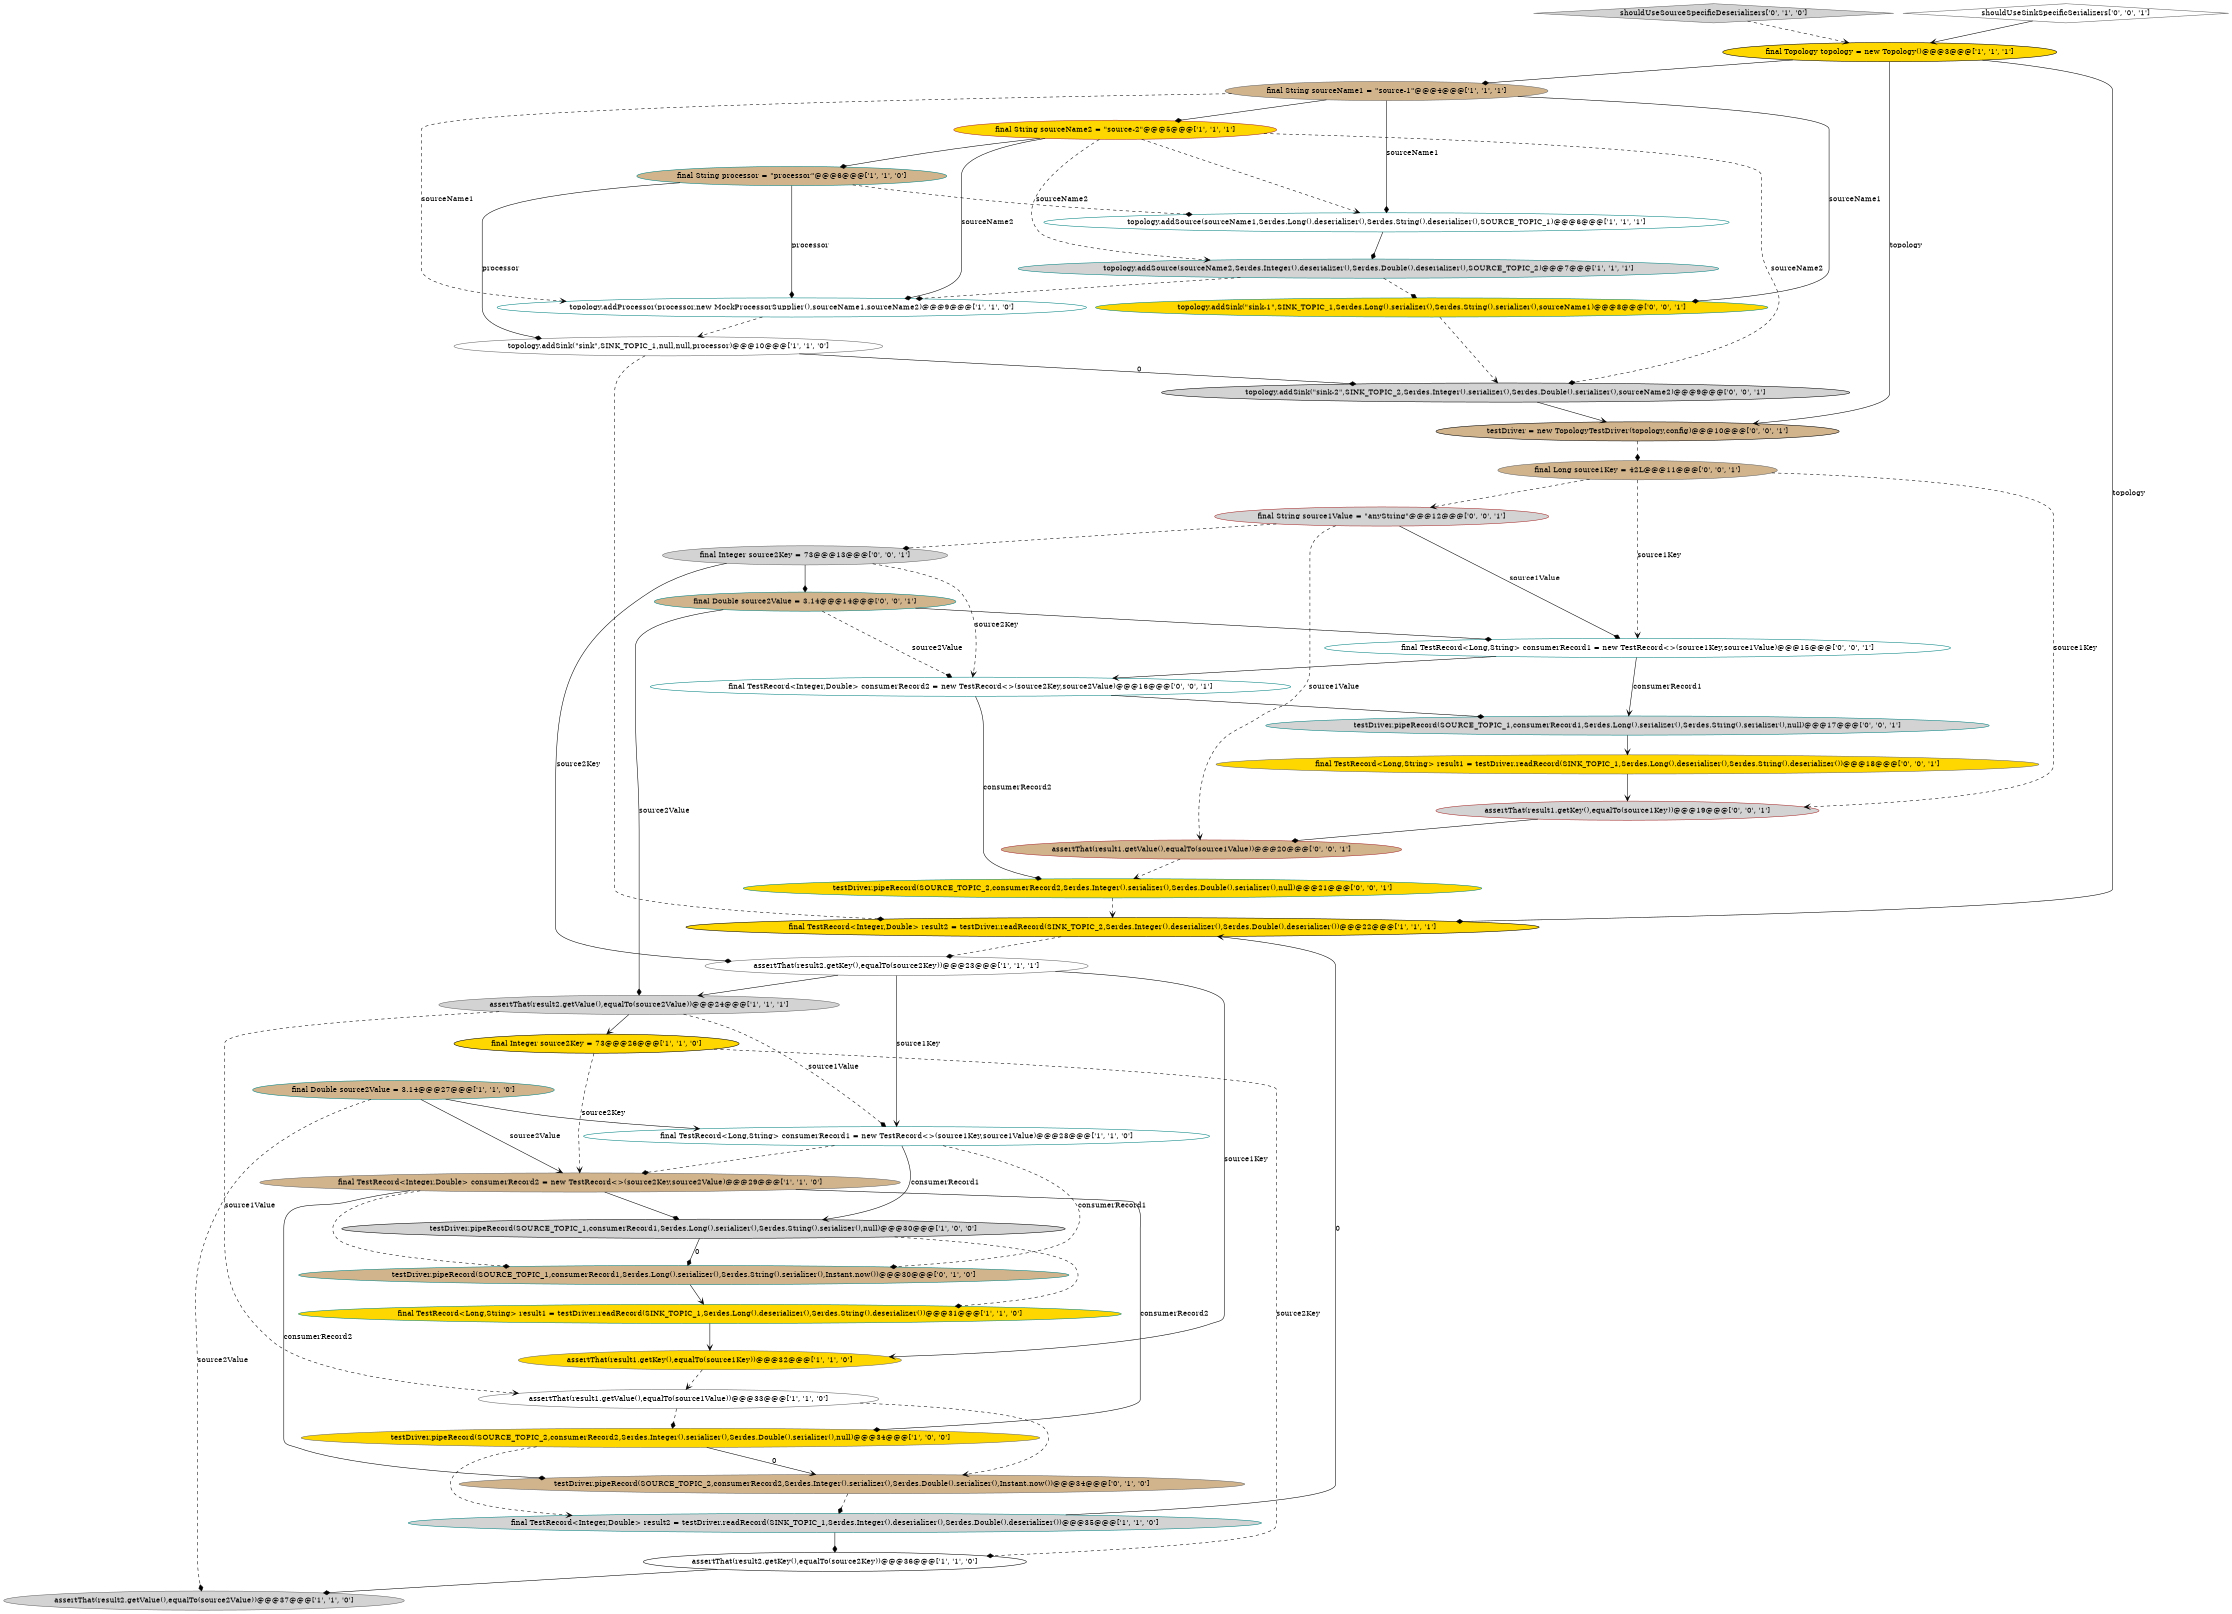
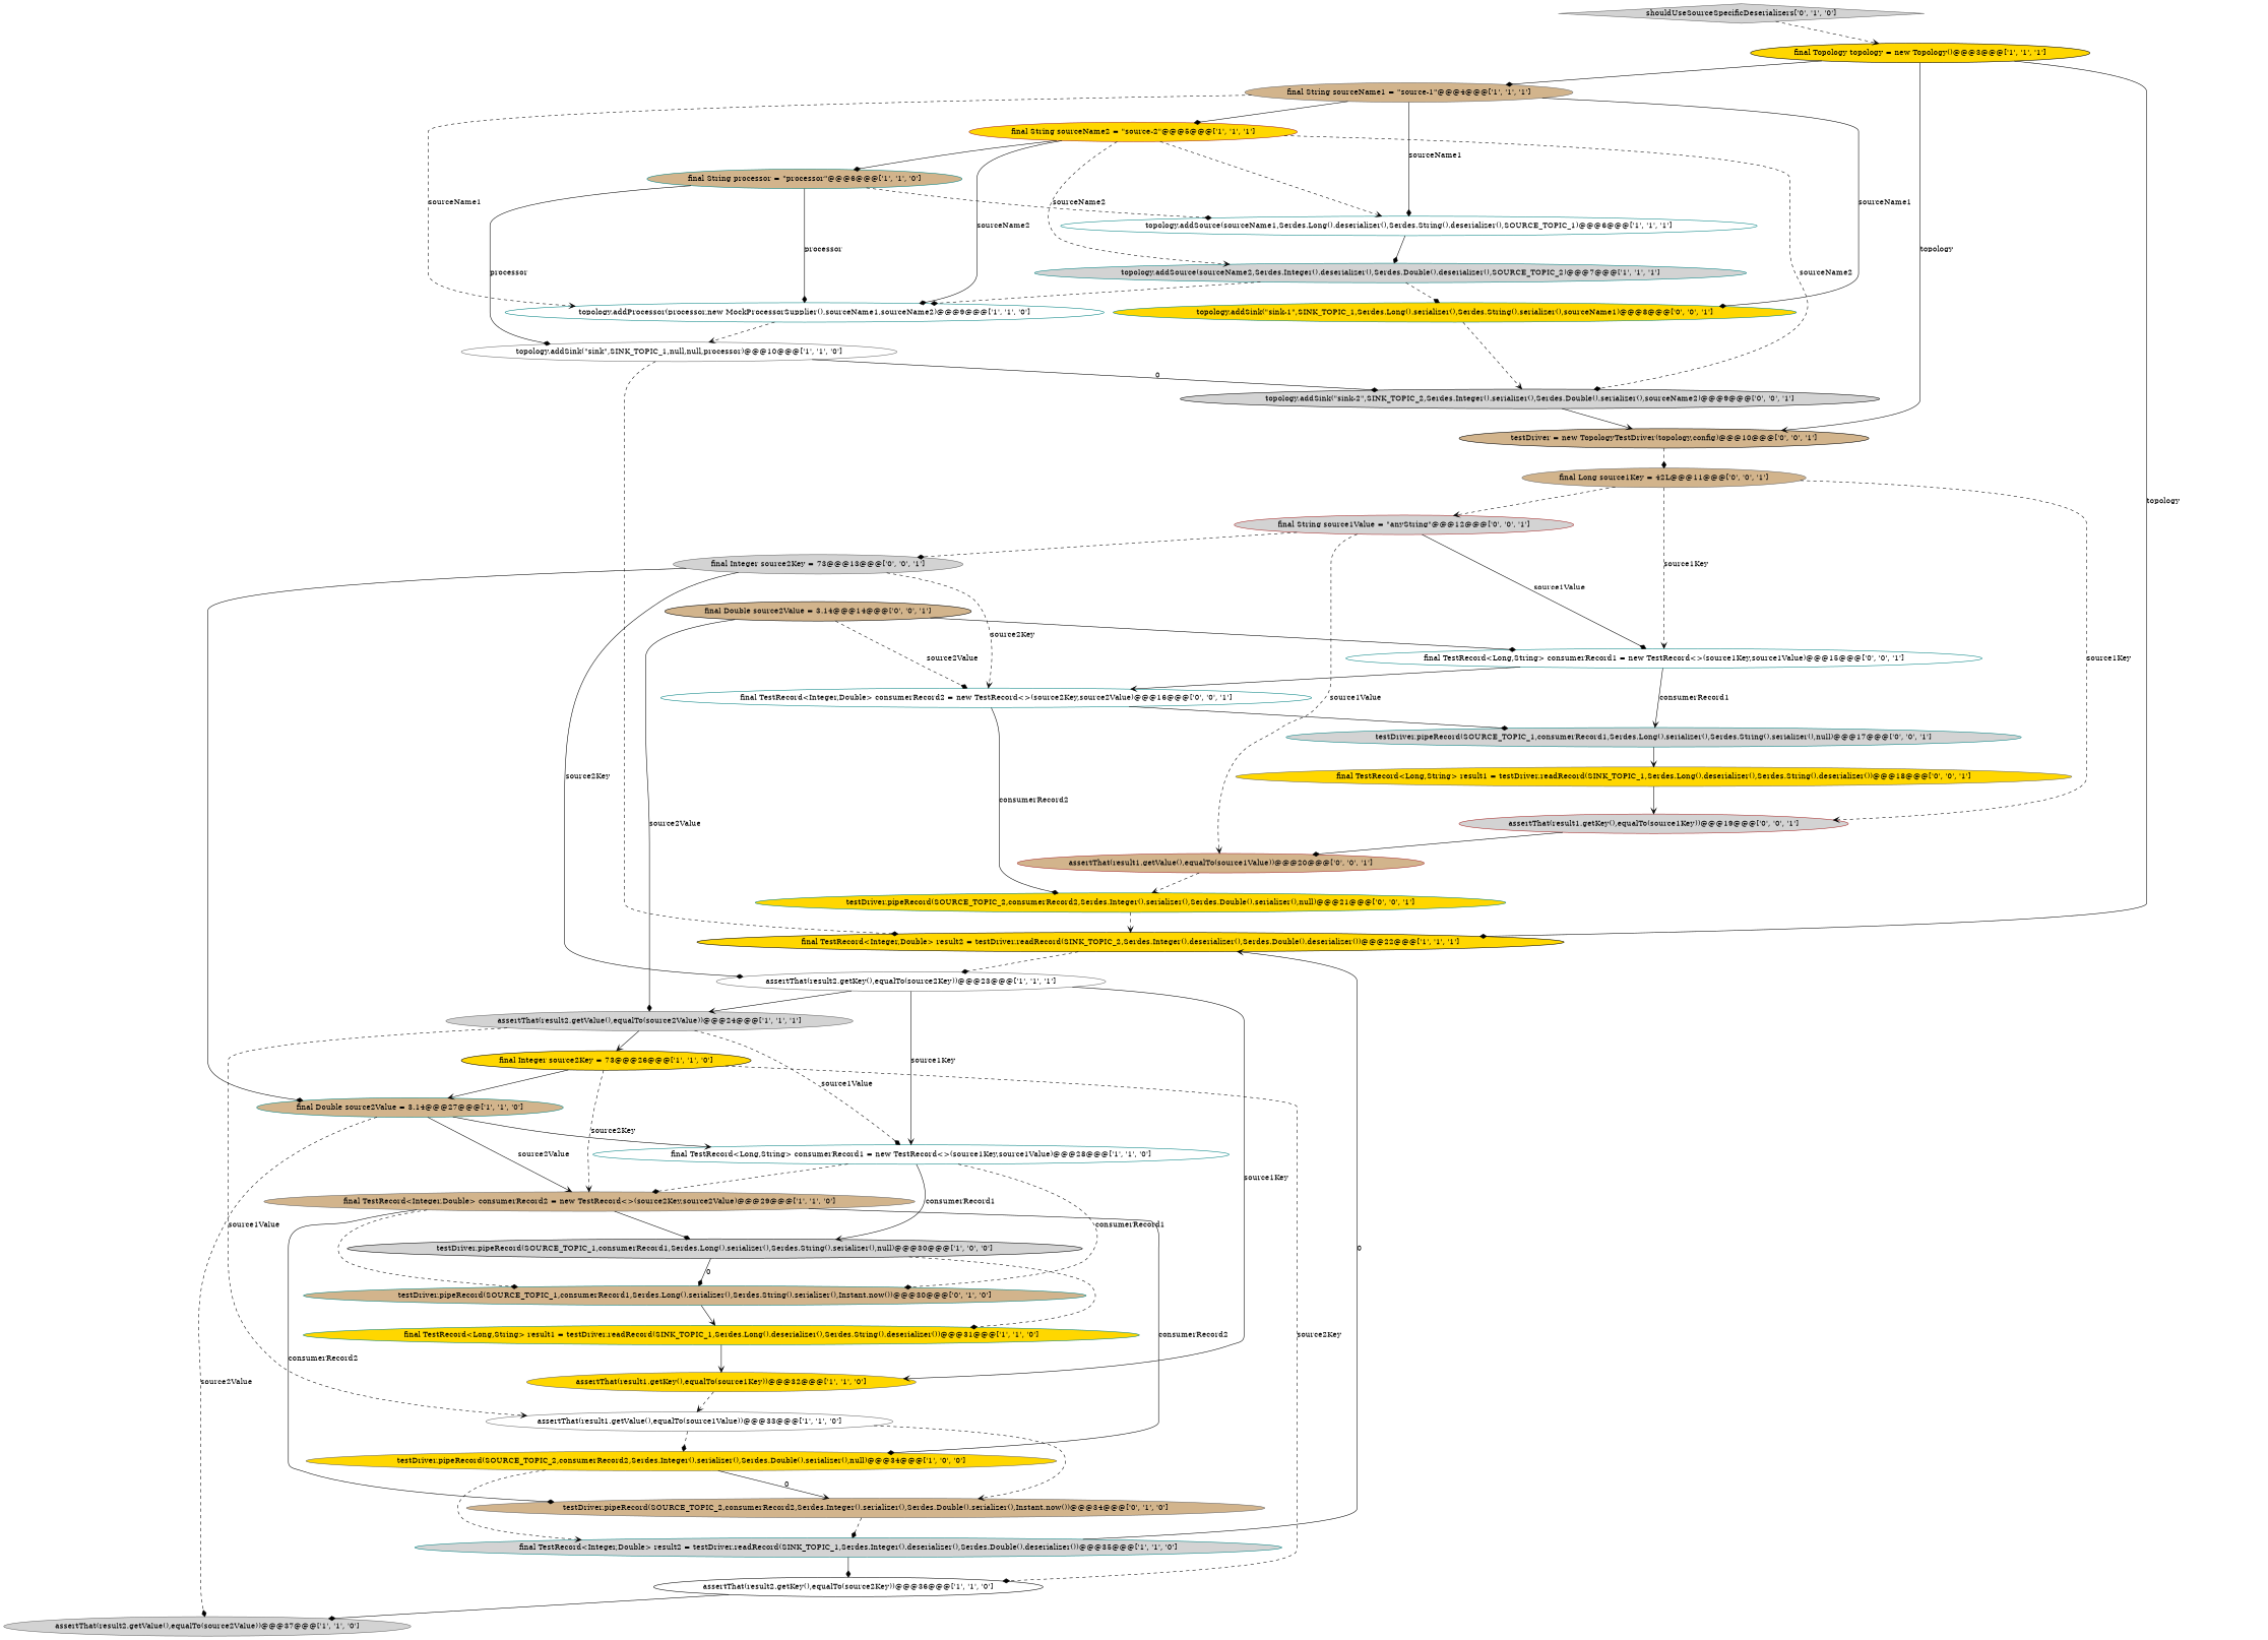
  digraph {
    node [color=gray40 fillcolor=lightgrey shape=ellipse style=filled]
    edge [arrowhead=diamond style=solid]
    n1 [color=black fillcolor=gold label="final TestRecord<Integer,Double> result2 = testDriver.readRecord(SINK_TOPIC_2,Serdes.Integer().deserializer(),Serdes.Double().deserializer())@@@22@@@['1', '1', '1']"]
    n2 [fillcolor=white label="assertThat(result2.getKey(),equalTo(source2Key))@@@23@@@['1', '1', '1']"]
    n3 [color=teal fillcolor=white label="final TestRecord<Long,String> consumerRecord1 = new TestRecord<>(source1Key,source1Value)@@@28@@@['1', '1', '0']"]
    n4 [label="assertThat(result2.getValue(),equalTo(source2Value))@@@24@@@['1', '1', '1']"]
    n5 [fillcolor=gold label="assertThat(result1.getKey(),equalTo(source1Key))@@@32@@@['1', '1', '0']"]
    n6 [color=teal label="topology.addSource(sourceName2,Serdes.Integer().deserializer(),Serdes.Double().deserializer(),SOURCE_TOPIC_2)@@@7@@@['1', '1', '1']"]
    n7 [color=teal fillcolor=white label="topology.addProcessor(processor,new MockProcessorSupplier(),sourceName1,sourceName2)@@@9@@@['1', '1', '0']"]
    n8 [color=teal fillcolor=gold label="topology.addSink(\"sink-1\",SINK_TOPIC_1,Serdes.Long().serializer(),Serdes.String().serializer(),sourceName1)@@@8@@@['0', '0', '1']"]
    n9 [fillcolor=white label="topology.addSink(\"sink\",SINK_TOPIC_1,null,null,processor)@@@10@@@['1', '1', '0']"]
    n10 [color=black label="topology.addSink(\"sink-2\",SINK_TOPIC_2,Serdes.Integer().serializer(),Serdes.Double().serializer(),sourceName2)@@@9@@@['0', '0', '1']"]
    n11 [color=brown label="final String source1Value = \"anyString\"@@@12@@@['0', '0', '1']"]
    n12 [color=teal fillcolor=white label="final TestRecord<Long,String> consumerRecord1 = new TestRecord<>(source1Key,source1Value)@@@15@@@['0', '0', '1']"]
    n13 [color=brown fillcolor=tan label="assertThat(result1.getValue(),equalTo(source1Value))@@@20@@@['0', '0', '1']"]
    n14 [label="final Integer source2Key = 73@@@13@@@['0', '0', '1']"]
    n15 [color=teal fillcolor=white label="final TestRecord<Integer,Double> consumerRecord2 = new TestRecord<>(source2Key,source2Value)@@@16@@@['0', '0', '1']"]
    n16 [color=teal label="testDriver.pipeRecord(SOURCE_TOPIC_1,consumerRecord1,Serdes.Long().serializer(),Serdes.String().serializer(),null)@@@17@@@['0', '0', '1']"]
    n17 [color=teal fillcolor=gold label="testDriver.pipeRecord(SOURCE_TOPIC_2,consumerRecord2,Serdes.Integer().serializer(),Serdes.Double().serializer(),null)@@@21@@@['0', '0', '1']"]
-   n18 [color=teal fillcolor=tan label="final Double source2Value = 3.14@@@14@@@['0', '0', '1']"]
+   n18 [color=black fillcolor=tan label="final Double source2Value = 3.14@@@14@@@['0', '0', '1']"]
    n19 [color=black fillcolor=tan label="testDriver = new TopologyTestDriver(topology,config)@@@10@@@['0', '0', '1']"]
    n20 [fillcolor=tan label="final Long source1Key = 42L@@@11@@@['0', '0', '1']"]
    n21 [color=brown label="assertThat(result1.getKey(),equalTo(source1Key))@@@19@@@['0', '0', '1']"]
    n22 [color=black fillcolor=gold label="final Topology topology = new Topology()@@@3@@@['1', '1', '1']"]
    n23 [fillcolor=tan label="final String sourceName1 = \"source-1\"@@@4@@@['1', '1', '1']"]
    n24 [fillcolor=gold label="final TestRecord<Long,String> result1 = testDriver.readRecord(SINK_TOPIC_1,Serdes.Long().deserializer(),Serdes.String().deserializer())@@@18@@@['0', '0', '1']"]
    n25 [color=teal fillcolor=tan label="final Double source2Value = 3.14@@@27@@@['1', '1', '0']"]
    n26 [label="assertThat(result2.getValue(),equalTo(source2Value))@@@37@@@['1', '1', '0']"]
    n27 [fillcolor=tan label="final TestRecord<Integer,Double> consumerRecord2 = new TestRecord<>(source2Key,source2Value)@@@29@@@['1', '1', '0']"]
    n28 [color=black label="testDriver.pipeRecord(SOURCE_TOPIC_1,consumerRecord1,Serdes.Long().serializer(),Serdes.String().serializer(),null)@@@30@@@['1', '0', '0']"]
    n29 [color=teal fillcolor=tan label="testDriver.pipeRecord(SOURCE_TOPIC_1,consumerRecord1,Serdes.Long().serializer(),Serdes.String().serializer(),Instant.now())@@@30@@@['0', '1', '0']"]
    n30 [fillcolor=gold label="testDriver.pipeRecord(SOURCE_TOPIC_2,consumerRecord2,Serdes.Integer().serializer(),Serdes.Double().serializer(),null)@@@34@@@['1', '0', '0']"]
    n31 [fillcolor=tan label="testDriver.pipeRecord(SOURCE_TOPIC_2,consumerRecord2,Serdes.Integer().serializer(),Serdes.Double().serializer(),Instant.now())@@@34@@@['0', '1', '0']"]
    n32 [color=teal fillcolor=gold label="final TestRecord<Long,String> result1 = testDriver.readRecord(SINK_TOPIC_1,Serdes.Long().deserializer(),Serdes.String().deserializer())@@@31@@@['1', '1', '0']"]
    n33 [fillcolor=white label="assertThat(result1.getValue(),equalTo(source1Value))@@@33@@@['1', '1', '0']"]
    n34 [color=teal label="final TestRecord<Integer,Double> result2 = testDriver.readRecord(SINK_TOPIC_1,Serdes.Integer().deserializer(),Serdes.Double().deserializer())@@@35@@@['1', '1', '0']"]
    n35 [color=black fillcolor=white label="assertThat(result2.getKey(),equalTo(source2Key))@@@36@@@['1', '1', '0']"]
    n36 [label="shouldUseSourceSpecificDeserializers['0', '1', '0']" shape=diamond]
    n37 [color=black fillcolor=gold label="final Integer source2Key = 73@@@26@@@['1', '1', '0']"]
    n38 [color=teal fillcolor=white label="topology.addSource(sourceName1,Serdes.Long().deserializer(),Serdes.String().deserializer(),SOURCE_TOPIC_1)@@@6@@@['1', '1', '1']"]
    n39 [color=brown fillcolor=gold label="final String sourceName2 = \"source-2\"@@@5@@@['1', '1', '1']"]
    n40 [color=teal fillcolor=tan label="final String processor = \"processor\"@@@6@@@['1', '1', '0']"]
-   n41 [fillcolor=white label="shouldUseSinkSpecificSerializers['0', '0', '1']" shape=diamond]
    n1 -> n2 [style=dashed]
    n2 -> n3 [arrowhead=vee label=source1Key]
    n2 -> n4 [arrowhead=vee]
    n2 -> n5 [arrowhead=vee label=source1Key]
    n3 -> n27 [style=dashed]
    n3 -> n28 [arrowhead=vee label=consumerRecord1]
    n3 -> n29 [label=consumerRecord1 style=dashed]
    n4 -> n3 [label=source1Value style=dashed]
    n4 -> n33 [arrowhead=vee label=source1Value style=dashed]
    n4 -> n37 [arrowhead=vee]
    n5 -> n33 [arrowhead=vee style=dashed]
    n6 -> n7 [style=dashed]
    n6 -> n8 [style=dashed]
    n7 -> n9 [arrowhead=vee style=dashed]
    n8 -> n10 [arrowhead=vee style=dashed]
    n9 -> n1 [style=dashed]
    n9 -> n10 [label=0]
    n10 -> n19 [arrowhead=vee]
    n11 -> n12 [label=source1Value]
    n11 -> n13 [arrowhead=vee label=source1Value style=dashed]
    n11 -> n14 [style=dashed]
    n12 -> n15 [arrowhead=vee]
    n12 -> n16 [arrowhead=vee label=consumerRecord1]
    n13 -> n17 [arrowhead=vee style=dashed]
    n14 -> n2 [label=source2Key]
    n14 -> n15 [arrowhead=vee label=source2Key style=dashed]
-   n14 -> n18
+   n14 -> n25
    n15 -> n16
    n15 -> n17 [label=consumerRecord2]
    n16 -> n24 [arrowhead=vee]
    n17 -> n1 [arrowhead=vee style=dashed]
    n18 -> n4 [label=source2Value]
    n18 -> n12
    n18 -> n15 [label=source2Value style=dashed]
    n19 -> n20 [style=dashed]
    n20 -> n11 [arrowhead=vee style=dashed]
    n20 -> n12 [arrowhead=vee label=source1Key style=dashed]
    n20 -> n21 [arrowhead=vee label=source1Key style=dashed]
    n21 -> n13
    n22 -> n1 [label=topology]
    n22 -> n19 [arrowhead=vee label=topology]
    n22 -> n23
    n23 -> n7 [arrowhead=vee label=sourceName1 style=dashed]
    n23 -> n8 [label=sourceName1]
    n23 -> n38 [label=sourceName1]
    n23 -> n39
    n24 -> n21 [arrowhead=vee]
    n25 -> n3 [arrowhead=vee]
    n25 -> n26 [label=source2Value style=dashed]
    n25 -> n27 [arrowhead=vee label=source2Value]
    n27 -> n28
    n27 -> n29 [style=dashed]
    n27 -> n30 [label=consumerRecord2]
    n27 -> n31 [label=consumerRecord2]
    n28 -> n29 [label=0]
    n28 -> n32 [style=dashed]
    n29 -> n32 [arrowhead=vee]
    n30 -> n31 [arrowhead=vee label=0]
    n30 -> n34 [arrowhead=vee style=dashed]
    n31 -> n34 [style=dashed]
    n32 -> n5 [arrowhead=vee]
    n33 -> n30 [style=dashed]
    n33 -> n31 [arrowhead=vee style=dashed]
    n34 -> n1 [arrowhead=vee label=0]
    n34 -> n35
    n35 -> n26
    n36 -> n22 [arrowhead=vee style=dashed]
+   n37 -> n25 [arrowhead=vee]
    n37 -> n27 [arrowhead=vee label=source2Key style=dashed]
    n37 -> n35 [label=source2Key style=dashed]
    n38 -> n6
    n39 -> n6 [arrowhead=vee label=sourceName2 style=dashed]
    n39 -> n7 [label=sourceName2]
    n39 -> n10 [label=sourceName2 style=dashed]
    n39 -> n38 [arrowhead=vee style=dashed]
    n39 -> n40
    n40 -> n7 [label=processor]
    n40 -> n9 [label=processor]
    n40 -> n38 [style=dashed]
-   n41 -> n22 [arrowhead=vee]
  }
